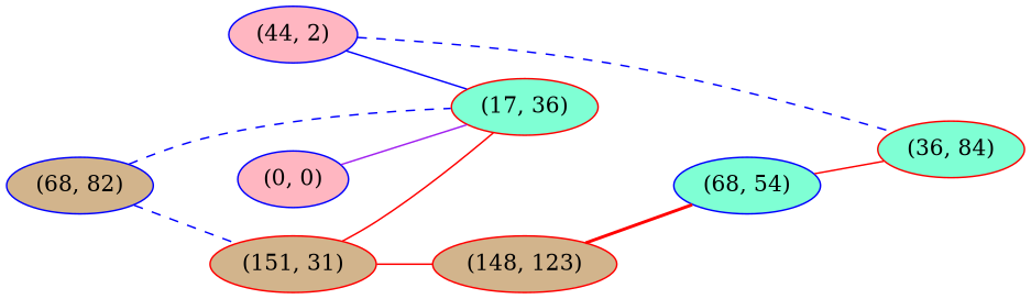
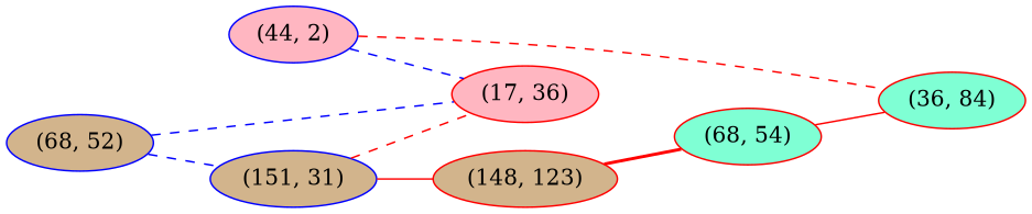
  graph {
    rankdir=LR
    node [color=blue fillcolor=aquamarine style=filled]
    edge [color=red style=dashed weight=1]
    "(44, 2)" [fillcolor=lightpink]
    "(36, 84)" [color=red]
-   "(17, 36)" [color=red]
-   "(68, 52)" [fillcolor=tan label="(68, 82)"]
-   "(151, 31)" [color=red fillcolor=tan]
+   "(17, 36)" [color=red fillcolor=lightpink]
+   "(68, 52)" [fillcolor=tan]
+   "(151, 31)" [fillcolor=tan]
    "(148, 123)" [color=red fillcolor=tan]
-   "(68, 54)"
-   "(0, 0)" [fillcolor=lightpink]
-   "(44, 2)" -- "(36, 84)" [color=blue]
-   "(44, 2)" -- "(17, 36)" [color=blue style=solid weight=3]
+   "(68, 54)" [color=red]
+   "(44, 2)" -- "(36, 84)"
+   "(44, 2)" -- "(17, 36)" [color=blue weight=3]
    "(68, 52)" -- "(17, 36)" [color=blue weight=3]
    "(68, 52)" -- "(151, 31)" [color=blue weight=3]
-   "(151, 31)" -- "(17, 36)" [style=solid]
+   "(151, 31)" -- "(17, 36)"
    "(151, 31)" -- "(148, 123)" [style=solid weight=3]
    "(148, 123)" -- "(68, 54)" [style=bold]
    "(68, 54)" -- "(36, 84)" [style=solid]
-   "(0, 0)" -- "(17, 36)" [color=purple style=solid weight=4]
  }
